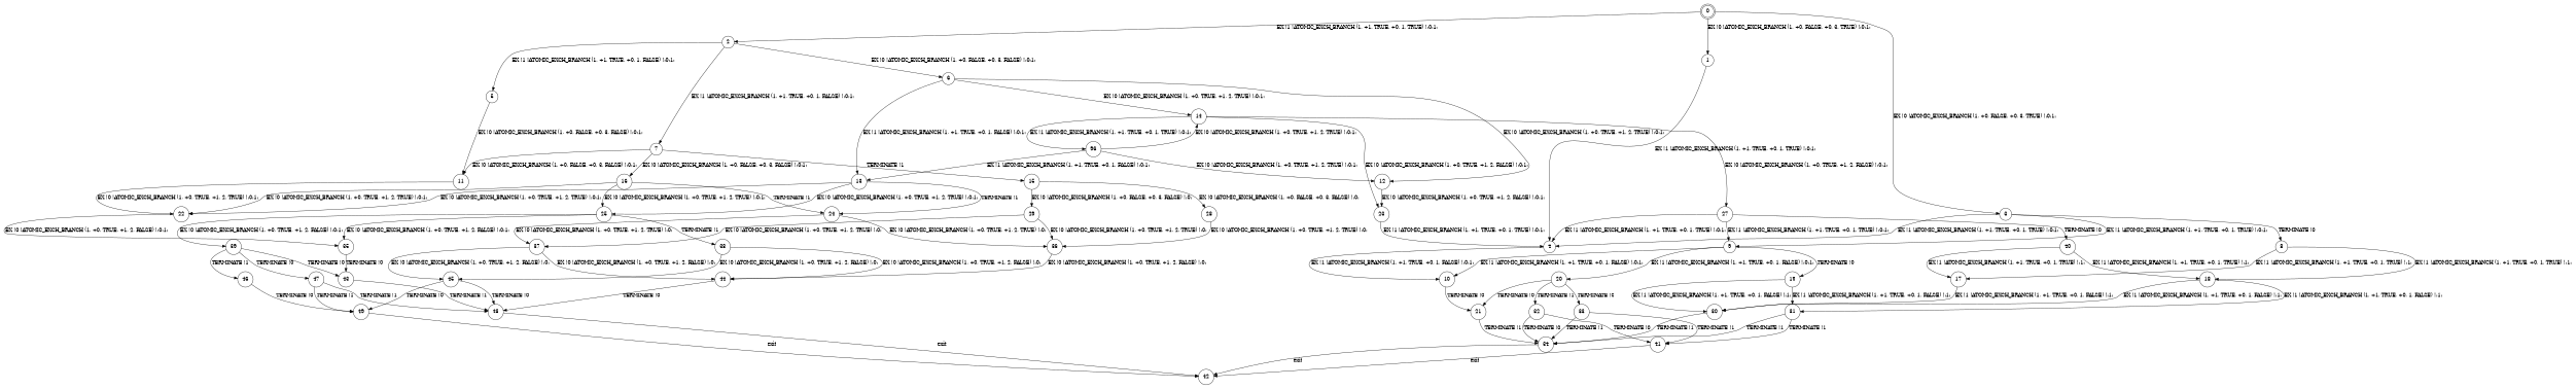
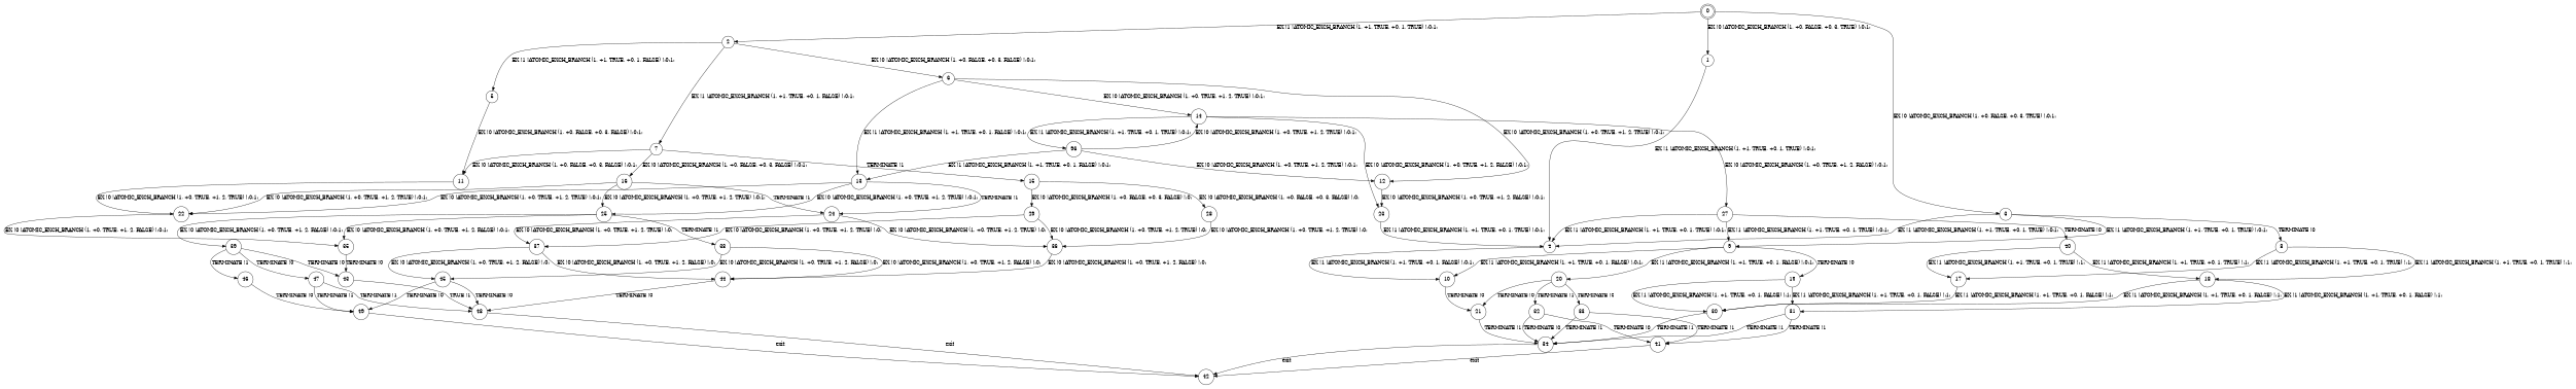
  digraph {
    node [shape=circle]
    0 [peripheries=2]
    1
    2
    3
    4
    5
    6
    7
    8
    9
    10
    11
    12
    13
    14
    15
    16
    17
    18
    19
    20
    21
    22
    23
    24
    25
    n27 [label=96]
    27
    28
    29
    30
    31
    32
    33
    34
    35
    36
    37
    38
    39
    40
    41
    42
    43
    44
    45
    46
    47
    48
    49
    0 -> 1 [label="EX !0 !ATOMIC_EXCH_BRANCH (1, +0, FALSE, +0, 3, TRUE) !:0:1:"]
    0 -> 2 [label="EX !1 !ATOMIC_EXCH_BRANCH (1, +1, TRUE, +0, 1, TRUE) !:0:1:"]
    0 -> 3 [label="EX !0 !ATOMIC_EXCH_BRANCH (1, +0, FALSE, +0, 3, TRUE) !:0:1:"]
    1 -> 4 [label="EX !1 !ATOMIC_EXCH_BRANCH (1, +1, TRUE, +0, 1, TRUE) !:0:1:"]
    2 -> 5 [label="EX !1 !ATOMIC_EXCH_BRANCH (1, +1, TRUE, +0, 1, FALSE) !:0:1:"]
    2 -> 6 [label="EX !0 !ATOMIC_EXCH_BRANCH (1, +0, FALSE, +0, 3, FALSE) !:0:1:"]
    2 -> 7 [label="EX !1 !ATOMIC_EXCH_BRANCH (1, +1, TRUE, +0, 1, FALSE) !:0:1:"]
    3 -> 4 [label="EX !1 !ATOMIC_EXCH_BRANCH (1, +1, TRUE, +0, 1, TRUE) !:0:1:"]
    3 -> 8 [label="TERMINATE !0"]
    3 -> 9 [label="EX !1 !ATOMIC_EXCH_BRANCH (1, +1, TRUE, +0, 1, TRUE) !:0:1:"]
    4 -> 10 [label="EX !1 !ATOMIC_EXCH_BRANCH (1, +1, TRUE, +0, 1, FALSE) !:0:1:"]
    5 -> 11 [label="EX !0 !ATOMIC_EXCH_BRANCH (1, +0, FALSE, +0, 3, FALSE) !:0:1:"]
    6 -> 12 [label="EX !0 !ATOMIC_EXCH_BRANCH (1, +0, TRUE, +1, 2, TRUE) !:0:1:"]
    6 -> 13 [label="EX !1 !ATOMIC_EXCH_BRANCH (1, +1, TRUE, +0, 1, FALSE) !:0:1:"]
    6 -> 14 [label="EX !0 !ATOMIC_EXCH_BRANCH (1, +0, TRUE, +1, 2, TRUE) !:0:1:"]
    7 -> 11 [label="EX !0 !ATOMIC_EXCH_BRANCH (1, +0, FALSE, +0, 3, FALSE) !:0:1:"]
    7 -> 15 [label="TERMINATE !1"]
    7 -> 16 [label="EX !0 !ATOMIC_EXCH_BRANCH (1, +0, FALSE, +0, 3, FALSE) !:0:1:"]
    8 -> 17 [label="EX !1 !ATOMIC_EXCH_BRANCH (1, +1, TRUE, +0, 1, TRUE) !:1:"]
    8 -> 18 [label="EX !1 !ATOMIC_EXCH_BRANCH (1, +1, TRUE, +0, 1, TRUE) !:1:"]
    9 -> 10 [label="EX !1 !ATOMIC_EXCH_BRANCH (1, +1, TRUE, +0, 1, FALSE) !:0:1:"]
    9 -> 19 [label="TERMINATE !0"]
    9 -> 20 [label="EX !1 !ATOMIC_EXCH_BRANCH (1, +1, TRUE, +0, 1, FALSE) !:0:1:"]
    10 -> 21 [label="TERMINATE !0"]
    11 -> 22 [label="EX !0 !ATOMIC_EXCH_BRANCH (1, +0, TRUE, +1, 2, TRUE) !:0:1:"]
    12 -> 23 [label="EX !0 !ATOMIC_EXCH_BRANCH (1, +0, TRUE, +1, 2, FALSE) !:0:1:"]
    13 -> 22 [label="EX !0 !ATOMIC_EXCH_BRANCH (1, +0, TRUE, +1, 2, TRUE) !:0:1:"]
    13 -> 24 [label="TERMINATE !1"]
    13 -> 25 [label="EX !0 !ATOMIC_EXCH_BRANCH (1, +0, TRUE, +1, 2, TRUE) !:0:1:"]
    14 -> 23 [label="EX !0 !ATOMIC_EXCH_BRANCH (1, +0, TRUE, +1, 2, FALSE) !:0:1:"]
    14 -> n27 [label="EX !1 !ATOMIC_EXCH_BRANCH (1, +1, TRUE, +0, 1, TRUE) !:0:1:"]
    14 -> 27 [label="EX !0 !ATOMIC_EXCH_BRANCH (1, +0, TRUE, +1, 2, FALSE) !:0:1:"]
    15 -> 28 [label="EX !0 !ATOMIC_EXCH_BRANCH (1, +0, FALSE, +0, 3, FALSE) !:0:"]
    15 -> 29 [label="EX !0 !ATOMIC_EXCH_BRANCH (1, +0, FALSE, +0, 3, FALSE) !:0:"]
    16 -> 22 [label="EX !0 !ATOMIC_EXCH_BRANCH (1, +0, TRUE, +1, 2, TRUE) !:0:1:"]
    16 -> 24 [label="TERMINATE !1"]
    16 -> 25 [label="EX !0 !ATOMIC_EXCH_BRANCH (1, +0, TRUE, +1, 2, TRUE) !:0:1:"]
    17 -> 30 [label="EX !1 !ATOMIC_EXCH_BRANCH (1, +1, TRUE, +0, 1, FALSE) !:1:"]
    18 -> 30 [label="EX !1 !ATOMIC_EXCH_BRANCH (1, +1, TRUE, +0, 1, FALSE) !:1:"]
    18 -> 31 [label="EX !1 !ATOMIC_EXCH_BRANCH (1, +1, TRUE, +0, 1, FALSE) !:1:"]
    19 -> 30 [label="EX !1 !ATOMIC_EXCH_BRANCH (1, +1, TRUE, +0, 1, FALSE) !:1:"]
    19 -> 31 [label="EX !1 !ATOMIC_EXCH_BRANCH (1, +1, TRUE, +0, 1, FALSE) !:1:"]
    20 -> 21 [label="TERMINATE !0"]
    20 -> 32 [label="TERMINATE !1"]
    20 -> 33 [label="TERMINATE !0"]
    21 -> 34 [label="TERMINATE !1"]
    22 -> 35 [label="EX !0 !ATOMIC_EXCH_BRANCH (1, +0, TRUE, +1, 2, FALSE) !:0:1:"]
    23 -> 4 [label="EX !1 !ATOMIC_EXCH_BRANCH (1, +1, TRUE, +0, 1, TRUE) !:0:1:"]
    24 -> 36 [label="EX !0 !ATOMIC_EXCH_BRANCH (1, +0, TRUE, +1, 2, TRUE) !:0:"]
    24 -> 37 [label="EX !0 !ATOMIC_EXCH_BRANCH (1, +0, TRUE, +1, 2, TRUE) !:0:"]
    25 -> 35 [label="EX !0 !ATOMIC_EXCH_BRANCH (1, +0, TRUE, +1, 2, FALSE) !:0:1:"]
    25 -> 38 [label="TERMINATE !1"]
    25 -> 39 [label="EX !0 !ATOMIC_EXCH_BRANCH (1, +0, TRUE, +1, 2, FALSE) !:0:1:"]
    n27 -> 12 [label="EX !0 !ATOMIC_EXCH_BRANCH (1, +0, TRUE, +1, 2, TRUE) !:0:1:"]
    n27 -> 13 [label="EX !1 !ATOMIC_EXCH_BRANCH (1, +1, TRUE, +0, 1, FALSE) !:0:1:"]
    n27 -> 14 [label="EX !0 !ATOMIC_EXCH_BRANCH (1, +0, TRUE, +1, 2, TRUE) !:0:1:"]
    27 -> 4 [label="EX !1 !ATOMIC_EXCH_BRANCH (1, +1, TRUE, +0, 1, TRUE) !:0:1:"]
    27 -> 9 [label="EX !1 !ATOMIC_EXCH_BRANCH (1, +1, TRUE, +0, 1, TRUE) !:0:1:"]
    27 -> 40 [label="TERMINATE !0"]
    28 -> 36 [label="EX !0 !ATOMIC_EXCH_BRANCH (1, +0, TRUE, +1, 2, TRUE) !:0:"]
    29 -> 36 [label="EX !0 !ATOMIC_EXCH_BRANCH (1, +0, TRUE, +1, 2, TRUE) !:0:"]
    29 -> 37 [label="EX !0 !ATOMIC_EXCH_BRANCH (1, +0, TRUE, +1, 2, TRUE) !:0:"]
    30 -> 34 [label="TERMINATE !1"]
    31 -> 34 [label="TERMINATE !1"]
    31 -> 41 [label="TERMINATE !1"]
    32 -> 34 [label="TERMINATE !0"]
    32 -> 41 [label="TERMINATE !0"]
    33 -> 34 [label="TERMINATE !1"]
    33 -> 41 [label="TERMINATE !1"]
    34 -> 42 [label=exit]
    35 -> 43 [label="TERMINATE !0"]
    36 -> 44 [label="EX !0 !ATOMIC_EXCH_BRANCH (1, +0, TRUE, +1, 2, FALSE) !:0:"]
    37 -> 44 [label="EX !0 !ATOMIC_EXCH_BRANCH (1, +0, TRUE, +1, 2, FALSE) !:0:"]
    37 -> 45 [label="EX !0 !ATOMIC_EXCH_BRANCH (1, +0, TRUE, +1, 2, FALSE) !:0:"]
    38 -> 44 [label="EX !0 !ATOMIC_EXCH_BRANCH (1, +0, TRUE, +1, 2, FALSE) !:0:"]
    38 -> 45 [label="EX !0 !ATOMIC_EXCH_BRANCH (1, +0, TRUE, +1, 2, FALSE) !:0:"]
    39 -> 43 [label="TERMINATE !0"]
    39 -> 46 [label="TERMINATE !1"]
    39 -> 47 [label="TERMINATE !0"]
    40 -> 17 [label="EX !1 !ATOMIC_EXCH_BRANCH (1, +1, TRUE, +0, 1, TRUE) !:1:"]
    40 -> 18 [label="EX !1 !ATOMIC_EXCH_BRANCH (1, +1, TRUE, +0, 1, TRUE) !:1:"]
    41 -> 42 [label=exit]
-   43 -> 48 [label="TERMINATE !1"]
+   43 -> 48 [label="TRUE !1"]
    44 -> 48 [label="TERMINATE !0"]
    45 -> 48 [label="TERMINATE !0"]
    45 -> 49 [label="TERMINATE !0"]
    46 -> 49 [label="TERMINATE !0"]
    47 -> 48 [label="TERMINATE !1"]
    47 -> 49 [label="TERMINATE !1"]
    48 -> 42 [label=exit]
    49 -> 42 [label=exit]
  }
